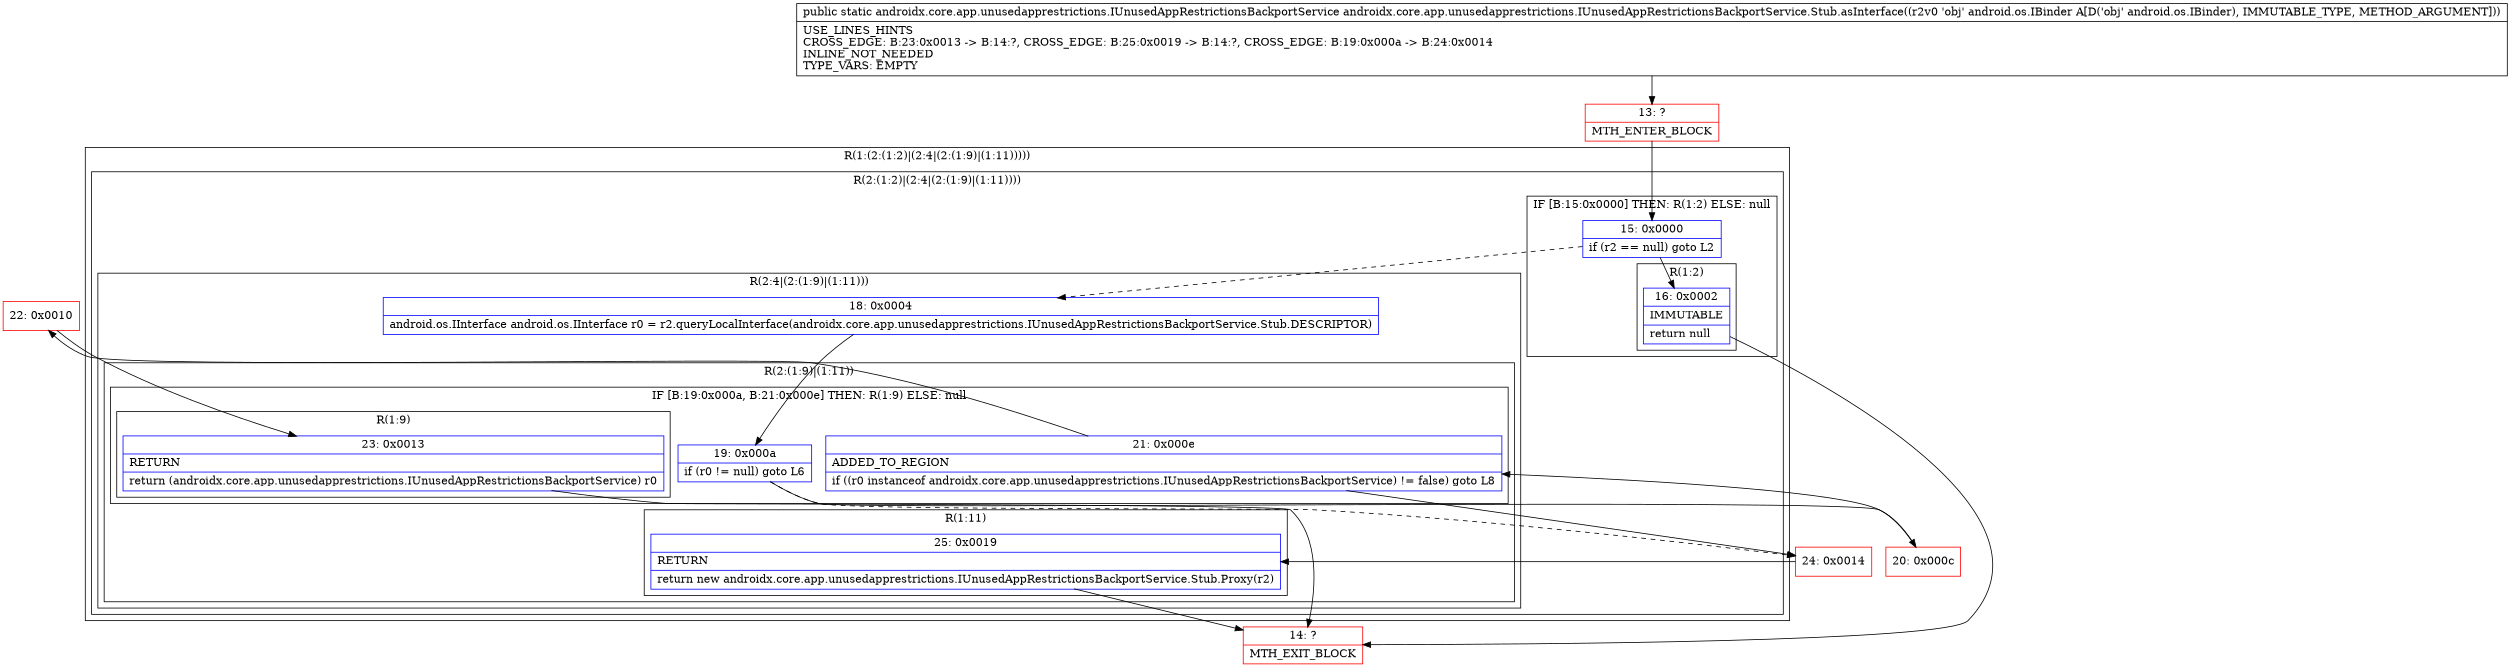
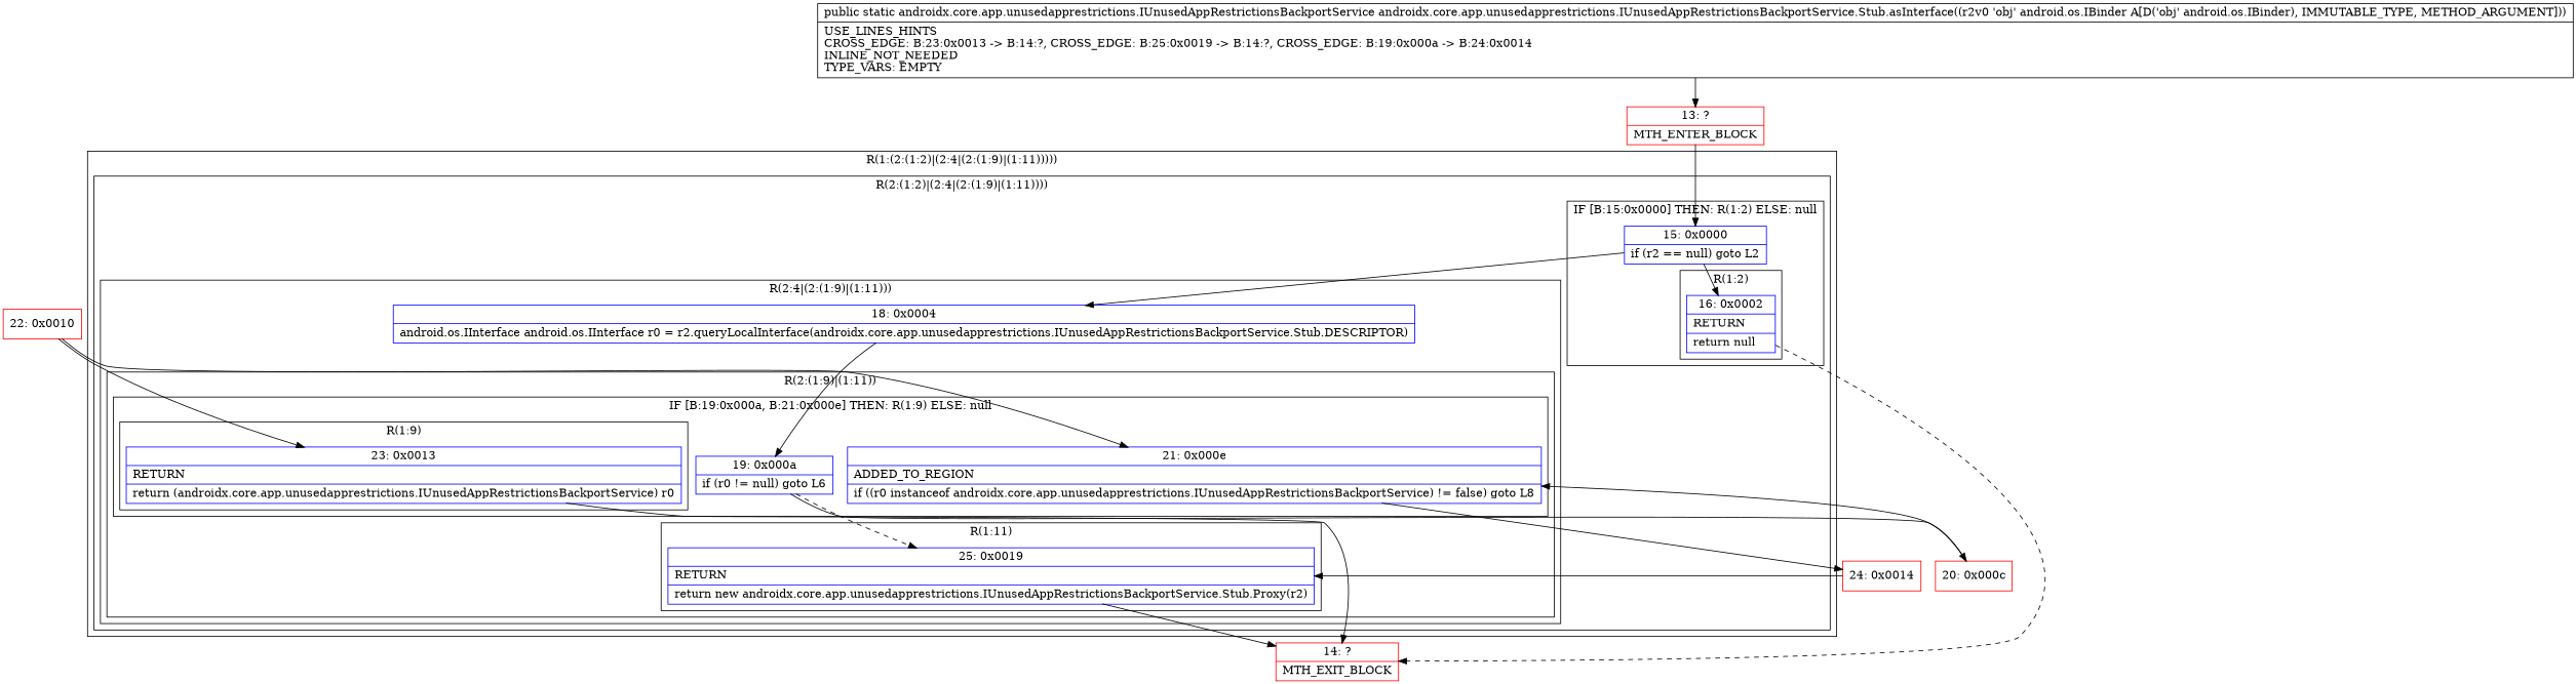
  digraph {
    node [color=blue shape=record]
-   n1 [label="{16\:\ 0x0002|IMMUTABLE\l|return null\l}"]
+   n1 [label="{16\:\ 0x0002|RETURN\l|return null\l}"]
    n2 [label="{15\:\ 0x0000|if (r2 == null) goto L2\l}"]
    n3 [label="{23\:\ 0x0013|RETURN\l|return (androidx.core.app.unusedapprestrictions.IUnusedAppRestrictionsBackportService) r0\l}"]
    n4 [label="{19\:\ 0x000a|if (r0 != null) goto L6\l}"]
    n5 [label="{21\:\ 0x000e|ADDED_TO_REGION\l|if ((r0 instanceof androidx.core.app.unusedapprestrictions.IUnusedAppRestrictionsBackportService) != false) goto L8\l}"]
    n6 [label="{25\:\ 0x0019|RETURN\l|return new androidx.core.app.unusedapprestrictions.IUnusedAppRestrictionsBackportService.Stub.Proxy(r2)\l}"]
    n7 [label="{18\:\ 0x0004|android.os.IInterface android.os.IInterface r0 = r2.queryLocalInterface(androidx.core.app.unusedapprestrictions.IUnusedAppRestrictionsBackportService.Stub.DESCRIPTOR)\l}"]
    n8 [color=red label="{14\:\ ?|MTH_EXIT_BLOCK\l}"]
    n9 [color=red label="{20\:\ 0x000c}"]
    n10 [color=red label="{24\:\ 0x0014}"]
    n11 [color=red label="{22\:\ 0x0010}"]
    n12 [color=red label="{13\:\ ?|MTH_ENTER_BLOCK\l}"]
    n13 [label="{public static androidx.core.app.unusedapprestrictions.IUnusedAppRestrictionsBackportService androidx.core.app.unusedapprestrictions.IUnusedAppRestrictionsBackportService.Stub.asInterface((r2v0 'obj' android.os.IBinder A[D('obj' android.os.IBinder), IMMUTABLE_TYPE, METHOD_ARGUMENT]))  | USE_LINES_HINTS\lCROSS_EDGE: B:23:0x0013 \-\> B:14:?, CROSS_EDGE: B:25:0x0019 \-\> B:14:?, CROSS_EDGE: B:19:0x000a \-\> B:24:0x0014\lINLINE_NOT_NEEDED\lTYPE_VARS: EMPTY\l}" color=""]
    subgraph cluster_1 {
      label="R(1:(2:(1:2)|(2:4|(2:(1:9)|(1:11)))))"
      subgraph cluster_2 {
        label="R(2:(1:2)|(2:4|(2:(1:9)|(1:11))))"
        subgraph cluster_3 {
          label="IF [B:15:0x0000] THEN: R(1:2) ELSE: null"
          n2
          subgraph cluster_4 {
            label="R(1:2)"
            n1
          }
        }
        subgraph cluster_5 {
          label="R(2:4|(2:(1:9)|(1:11)))"
          n7
          subgraph cluster_6 {
            label="R(2:(1:9)|(1:11))"
            subgraph cluster_7 {
              label="IF [B:19:0x000a, B:21:0x000e] THEN: R(1:9) ELSE: null"
              n4
              n5
              subgraph cluster_8 {
                label="R(1:9)"
                n3
              }
            }
            subgraph cluster_9 {
              label="R(1:11)"
              n6
            }
          }
        }
      }
    }
-   n1 -> n8
+   n1 -> n8 [style=dashed]
    n2 -> n1
-   n2 -> n7 [style=dashed]
+   n2 -> n7 [style=solid]
    n3 -> n8
    n4 -> n9
-   n4 -> n10 [style=dashed]
+   n4 -> n6 [style=dashed]
    n5 -> n10 [style=solid]
-   n5 -> n11
+   n11 -> n5
    n6 -> n8
    n7 -> n4
    n9 -> n5
    n10 -> n6
    n11 -> n3
    n12 -> n2
    n13 -> n12
  }
